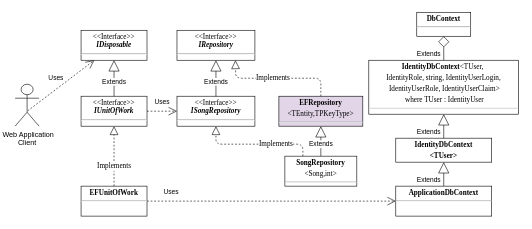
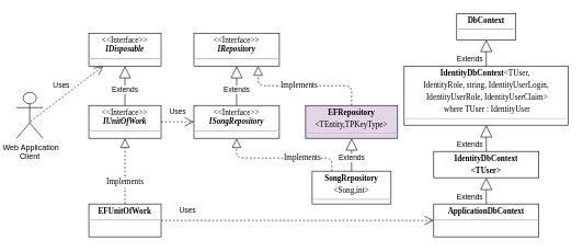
  <mxCell id="0" />
  <mxCell id="1" parent="0" />
  <mxCell id="2" value="&lt;p style=&quot;margin: 4px 0px 0px ; text-align: center ; font-size: 12px&quot;&gt;&lt;b style=&quot;font-size: 12px&quot;&gt;EFUnitOfWork&lt;/b&gt;&lt;/p&gt;&lt;hr style=&quot;font-size: 12px&quot;&gt;&lt;p style=&quot;margin: 0px 0px 0px 4px&quot;&gt;&lt;br&gt;&lt;/p&gt;" style="verticalAlign=top;align=left;overflow=fill;fontSize=12;fontFamily=Verdana;html=1;" vertex="1" parent="1"><mxGeometry x="130" y="310" width="110" height="50" as="geometry" /></mxCell>
  <mxCell id="3" value="&lt;p style=&quot;margin: 4px 0px 0px ; text-align: center&quot;&gt;&lt;font&gt;&lt;span style=&quot;font-size: 12px&quot;&gt;&amp;lt;&amp;lt;Interface&amp;gt;&amp;gt;&lt;/span&gt;&lt;br&gt;&lt;b&gt;&lt;i&gt;IUnitOfWork&lt;/i&gt;&lt;/b&gt;&lt;/font&gt;&lt;/p&gt;&lt;hr&gt;&lt;p style=&quot;margin: 0px 0px 0px 4px&quot;&gt;&lt;br&gt;&lt;/p&gt;" style="verticalAlign=top;align=left;overflow=fill;fontSize=12;fontFamily=Verdana;html=1;" vertex="1" parent="1"><mxGeometry x="130" y="160" width="110" height="50" as="geometry" /></mxCell>
  <mxCell id="4" value="Implements" style="endArrow=block;dashed=1;endFill=0;endSize=12;html=1;fontFamily=Verdana;fontSize=12;entryX=0.5;entryY=1;entryDx=0;entryDy=0;exitX=0.5;exitY=0;exitDx=0;exitDy=0;" edge="1" parent="1" source="2" target="3"><mxGeometry x="-0.333" width="160" relative="1" as="geometry"><mxPoint x="-299" y="110" as="sourcePoint" /><mxPoint x="-270" y="20" as="targetPoint" /><mxPoint as="offset" /><Array as="points" /></mxGeometry></mxCell>
  <mxCell id="5" value="&lt;p style=&quot;margin: 4px 0px 0px ; text-align: center&quot;&gt;&lt;font&gt;&lt;span style=&quot;font-size: 12px&quot;&gt;&amp;lt;&amp;lt;Interface&amp;gt;&amp;gt;&lt;/span&gt;&lt;br&gt;&lt;b&gt;&lt;i&gt;IDisposable&lt;/i&gt;&lt;/b&gt;&lt;/font&gt;&lt;/p&gt;&lt;hr&gt;&lt;p style=&quot;margin: 0px 0px 0px 4px&quot;&gt;&lt;br&gt;&lt;/p&gt;" style="verticalAlign=top;align=left;overflow=fill;fontSize=12;fontFamily=Verdana;html=1;" vertex="1" parent="1"><mxGeometry x="130" y="50" width="110" height="50" as="geometry" /></mxCell>
  <mxCell id="6" value="Extends" style="endArrow=block;endSize=16;endFill=0;html=1;exitX=0.5;exitY=0;exitDx=0;exitDy=0;entryX=0.5;entryY=1;entryDx=0;entryDy=0;" edge="1" parent="1" source="3" target="5"><mxGeometry x="-0.2" width="160" relative="1" as="geometry"><mxPoint x="54" y="300" as="sourcePoint" /><mxPoint x="100" y="60" as="targetPoint" /><mxPoint as="offset" /></mxGeometry></mxCell>
  <mxCell id="7" value="Uses" style="endArrow=open;endSize=12;dashed=1;html=1;exitX=1;exitY=0.5;exitDx=0;exitDy=0;entryX=0;entryY=0.5;entryDx=0;entryDy=0;" edge="1" parent="1" source="3" target="8"><mxGeometry y="15" width="160" relative="1" as="geometry"><mxPoint x="110" y="-10" as="sourcePoint" /><mxPoint x="320" y="185" as="targetPoint" /><mxPoint as="offset" /></mxGeometry></mxCell>
  <mxCell id="8" value="&lt;p style=&quot;margin: 4px 0px 0px ; text-align: center&quot;&gt;&lt;font&gt;&lt;span style=&quot;font-size: 12px&quot;&gt;&amp;lt;&amp;lt;Interface&amp;gt;&amp;gt;&lt;/span&gt;&lt;br&gt;&lt;b&gt;&lt;i&gt;ISongRepository&lt;/i&gt;&lt;/b&gt;&lt;/font&gt;&lt;/p&gt;&lt;hr&gt;&lt;p style=&quot;margin: 0px 0px 0px 4px&quot;&gt;&lt;br&gt;&lt;/p&gt;" style="verticalAlign=top;align=left;overflow=fill;fontSize=12;fontFamily=Verdana;html=1;" vertex="1" parent="1"><mxGeometry x="290" y="160" width="130" height="50" as="geometry" /></mxCell>
  <mxCell id="9" value="&lt;p style=&quot;margin: 4px 0px 0px ; text-align: center ; font-size: 12px&quot;&gt;&lt;b style=&quot;font-size: 12px&quot;&gt;ApplicationDbContext&lt;/b&gt;&lt;/p&gt;&lt;hr style=&quot;font-size: 12px&quot;&gt;&lt;p style=&quot;margin: 0px 0px 0px 4px&quot;&gt;&lt;br&gt;&lt;/p&gt;" style="verticalAlign=top;align=left;overflow=fill;fontSize=12;fontFamily=Verdana;html=1;" vertex="1" parent="1"><mxGeometry x="655" y="310" width="160" height="50" as="geometry" /></mxCell>
  <mxCell id="10" value="&lt;p style=&quot;margin: 4px 0px 0px ; text-align: center&quot;&gt;&lt;font&gt;&lt;span style=&quot;font-size: 12px&quot;&gt;&amp;lt;&amp;lt;Interface&amp;gt;&amp;gt;&lt;/span&gt;&lt;br&gt;&lt;b&gt;&lt;i&gt;IRepository&lt;/i&gt;&lt;/b&gt;&lt;/font&gt;&lt;/p&gt;&lt;hr&gt;&lt;p style=&quot;margin: 0px 0px 0px 4px&quot;&gt;&lt;br&gt;&lt;/p&gt;" style="verticalAlign=top;align=left;overflow=fill;fontSize=12;fontFamily=Verdana;html=1;" vertex="1" parent="1"><mxGeometry x="290" y="50" width="130" height="50" as="geometry" /></mxCell>
  <mxCell id="11" value="Extends" style="endArrow=block;endSize=16;endFill=0;html=1;exitX=0.5;exitY=0;exitDx=0;exitDy=0;entryX=0.5;entryY=1;entryDx=0;entryDy=0;" edge="1" parent="1" source="8" target="10"><mxGeometry x="-0.2" width="160" relative="1" as="geometry"><mxPoint x="195" y="170" as="sourcePoint" /><mxPoint x="195" y="110" as="targetPoint" /><mxPoint as="offset" /></mxGeometry></mxCell>
  <mxCell id="12" value="&amp;nbsp;Web Application &lt;br&gt;Client" style="shape=umlActor;verticalLabelPosition=bottom;verticalAlign=top;html=1;" vertex="1" parent="1"><mxGeometry x="20" y="140" width="40" height="70" as="geometry" /></mxCell>
  <mxCell id="13" value="Uses" style="endArrow=open;endSize=12;dashed=1;html=1;exitX=0.527;exitY=0.633;exitDx=0;exitDy=0;exitPerimeter=0;" edge="1" parent="1" source="12" target="5"><mxGeometry y="15" width="160" relative="1" as="geometry"><mxPoint x="250" y="195" as="sourcePoint" /><mxPoint x="310" y="195" as="targetPoint" /><mxPoint as="offset" /></mxGeometry></mxCell>
  <mxCell id="14" value="Uses" style="endArrow=open;endSize=12;dashed=1;html=1;exitX=1;exitY=0.5;exitDx=0;exitDy=0;entryX=0;entryY=0.5;entryDx=0;entryDy=0;" edge="1" parent="1" source="2" target="9"><mxGeometry x="-0.807" y="15" width="160" relative="1" as="geometry"><mxPoint x="41.08" y="304.31" as="sourcePoint" /><mxPoint x="140" y="305" as="targetPoint" /><mxPoint as="offset" /></mxGeometry></mxCell>
  <mxCell id="15" value="Implements" style="endArrow=block;dashed=1;endFill=0;endSize=12;html=1;fontFamily=Verdana;fontSize=12;entryX=0.5;entryY=1;entryDx=0;entryDy=0;exitX=0.25;exitY=0;exitDx=0;exitDy=0;" edge="1" parent="1" source="18" target="8"><mxGeometry x="-0.333" width="160" relative="1" as="geometry"><mxPoint x="355" y="260" as="sourcePoint" /><mxPoint x="195" y="220" as="targetPoint" /><mxPoint as="offset" /><Array as="points"><mxPoint x="500" y="240" /><mxPoint x="355" y="240" /></Array></mxGeometry></mxCell>
  <mxCell id="16" value="&lt;p style=&quot;margin: 4px 0px 0px ; text-align: center ; font-size: 12px&quot;&gt;&lt;b style=&quot;font-size: 12px&quot;&gt;EFRepository&lt;/b&gt;&lt;/p&gt;&lt;p style=&quot;margin: 4px 0px 0px ; text-align: center ; font-size: 12px&quot;&gt;&lt;span style=&quot;font-size: 12px&quot;&gt;&amp;lt;TEntity,TPKeyType&amp;gt;&lt;/span&gt;&lt;/p&gt;&lt;hr style=&quot;font-size: 12px&quot;&gt;&lt;p style=&quot;margin: 0px 0px 0px 4px&quot;&gt;&lt;br&gt;&lt;/p&gt;" style="verticalAlign=top;align=left;overflow=fill;fontSize=12;fontFamily=Verdana;html=1;fillColor=#e1d5e7;" vertex="1" parent="1"><mxGeometry x="460" y="160" width="140" height="50" as="geometry" /></mxCell>
  <mxCell id="17" value="Extends" style="endArrow=block;endSize=16;endFill=0;html=1;entryX=0.5;entryY=1;entryDx=0;entryDy=0;exitX=0.5;exitY=0;exitDx=0;exitDy=0;" edge="1" parent="1" source="18" target="16"><mxGeometry x="-0.2" width="160" relative="1" as="geometry"><mxPoint x="425" y="470" as="sourcePoint" /><mxPoint x="410" y="440" as="targetPoint" /><mxPoint as="offset" /></mxGeometry></mxCell>
  <mxCell id="18" value="&lt;p style=&quot;margin: 4px 0px 0px ; text-align: center&quot;&gt;&lt;font&gt;&lt;b&gt;SongRepository&lt;/b&gt;&lt;/font&gt;&lt;/p&gt;&lt;p style=&quot;margin: 4px 0px 0px ; text-align: center&quot;&gt;&lt;font&gt;&amp;lt;Song,int&amp;gt;&lt;/font&gt;&lt;/p&gt;&lt;hr&gt;&lt;p style=&quot;margin: 0px 0px 0px 4px&quot;&gt;&lt;br&gt;&lt;/p&gt;" style="verticalAlign=top;align=left;overflow=fill;fontSize=12;fontFamily=Verdana;html=1;" vertex="1" parent="1"><mxGeometry x="470" y="260" width="120" height="50" as="geometry" /></mxCell>
  <mxCell id="19" value="Implements" style="endArrow=block;dashed=1;endFill=0;endSize=12;html=1;fontFamily=Verdana;fontSize=12;entryX=0.75;entryY=1;entryDx=0;entryDy=0;exitX=0.5;exitY=0;exitDx=0;exitDy=0;" edge="1" parent="1" source="16" target="10"><mxGeometry x="0.093" width="160" relative="1" as="geometry"><mxPoint x="527.5" y="270" as="sourcePoint" /><mxPoint x="365" y="220" as="targetPoint" /><mxPoint as="offset" /><Array as="points"><mxPoint x="530" y="130" /><mxPoint x="450" y="130" /><mxPoint x="388" y="130" /></Array></mxGeometry></mxCell>
  <mxCell id="20" value="&lt;p style=&quot;margin: 4px 0px 0px ; text-align: center&quot;&gt;&lt;b&gt;IdentityDbContext&lt;/b&gt;&lt;/p&gt;&lt;p style=&quot;margin: 4px 0px 0px ; text-align: center&quot;&gt;&lt;b&gt;&amp;lt;TUser&amp;gt;&lt;/b&gt;&lt;br&gt;&lt;/p&gt;&lt;hr style=&quot;font-size: 12px&quot;&gt;&lt;p style=&quot;margin: 0px 0px 0px 4px&quot;&gt;&lt;br&gt;&lt;/p&gt;" style="verticalAlign=top;align=left;overflow=fill;fontSize=12;fontFamily=Verdana;html=1;" vertex="1" parent="1"><mxGeometry x="655" y="230" width="160" height="40" as="geometry" /></mxCell>
  <mxCell id="21" value="&lt;p style=&quot;margin: 4px 0px 0px ; text-align: center&quot;&gt;&lt;b&gt;IdentityDbContext&lt;/b&gt;&lt;span&gt;&amp;lt;TUser,&amp;nbsp;&lt;/span&gt;&lt;/p&gt;&lt;p style=&quot;margin: 4px 0px 0px ; text-align: center&quot;&gt;&lt;span&gt;IdentityRole, string, IdentityUserLogin,&lt;/span&gt;&lt;/p&gt;&lt;p style=&quot;margin: 4px 0px 0px ; text-align: center&quot;&gt;&amp;nbsp;IdentityUserRole, IdentityUserClaim&amp;gt;&lt;/p&gt;&lt;p style=&quot;margin: 4px 0px 0px ; text-align: center&quot;&gt;&amp;nbsp;where TUser : IdentityUser&lt;br&gt;&lt;/p&gt;&lt;hr style=&quot;font-size: 12px&quot;&gt;&lt;p style=&quot;margin: 0px 0px 0px 4px&quot;&gt;&lt;br&gt;&lt;/p&gt;" style="verticalAlign=top;align=left;overflow=fill;fontSize=12;fontFamily=Verdana;html=1;" vertex="1" parent="1"><mxGeometry x="610" y="100" width="250" height="90" as="geometry" /></mxCell>
  <mxCell id="22" value="&lt;p style=&quot;margin: 4px 0px 0px ; text-align: center&quot;&gt;&lt;b&gt;DbContext&lt;/b&gt;&lt;br&gt;&lt;/p&gt;&lt;hr style=&quot;font-size: 12px&quot;&gt;&lt;p style=&quot;margin: 0px 0px 0px 4px&quot;&gt;&lt;br&gt;&lt;/p&gt;" style="verticalAlign=top;align=left;overflow=fill;fontSize=12;fontFamily=Verdana;html=1;" vertex="1" parent="1"><mxGeometry x="690" y="20" width="90" height="40" as="geometry" /></mxCell>
- <mxCell id="23" value="Extends" style="endArrow=diamond;endSize=16;endFill=0;html=1;exitX=0.5;exitY=0;exitDx=0;exitDy=0;entryX=0.5;entryY=1;entryDx=0;entryDy=0;" edge="1" parent="1" source="21" target="22"><mxGeometry x="-0.5" y="25" width="160" relative="1" as="geometry"><mxPoint x="745" y="240" as="sourcePoint" /><mxPoint x="745" y="200" as="targetPoint" /><mxPoint as="offset" /></mxGeometry></mxCell>
+ <mxCell id="23" value="Extends" style="endArrow=block;endSize=16;endFill=0;html=1;exitX=0.5;exitY=0;exitDx=0;exitDy=0;entryX=0.5;entryY=1;entryDx=0;entryDy=0;" edge="1" parent="1" source="21" target="22"><mxGeometry x="-0.5" y="25" width="160" relative="1" as="geometry"><mxPoint x="745" y="240" as="sourcePoint" /><mxPoint x="745" y="200" as="targetPoint" /><mxPoint as="offset" /></mxGeometry></mxCell>
  <mxCell id="24" value="Extends" style="endArrow=block;endSize=16;endFill=0;html=1;exitX=0.5;exitY=0;exitDx=0;exitDy=0;entryX=0.5;entryY=1;entryDx=0;entryDy=0;" edge="1" parent="1" source="20" target="21"><mxGeometry x="-0.5" y="25" width="160" relative="1" as="geometry"><mxPoint x="745" y="110" as="sourcePoint" /><mxPoint x="745" y="70" as="targetPoint" /><mxPoint as="offset" /></mxGeometry></mxCell>
  <mxCell id="25" value="Extends" style="endArrow=block;endSize=16;endFill=0;html=1;exitX=0.5;exitY=0;exitDx=0;exitDy=0;entryX=0.5;entryY=1;entryDx=0;entryDy=0;" edge="1" parent="1" source="9" target="20"><mxGeometry x="-0.5" y="25" width="160" relative="1" as="geometry"><mxPoint x="745" y="240" as="sourcePoint" /><mxPoint x="745" y="200" as="targetPoint" /><mxPoint as="offset" /></mxGeometry></mxCell>
